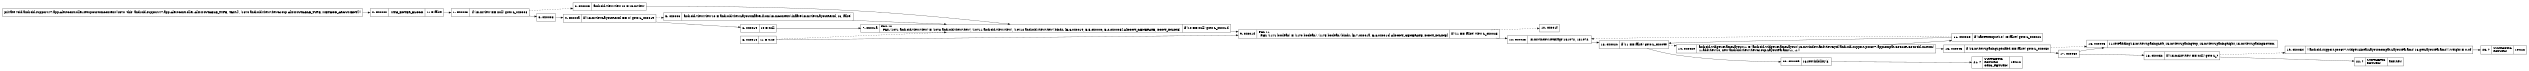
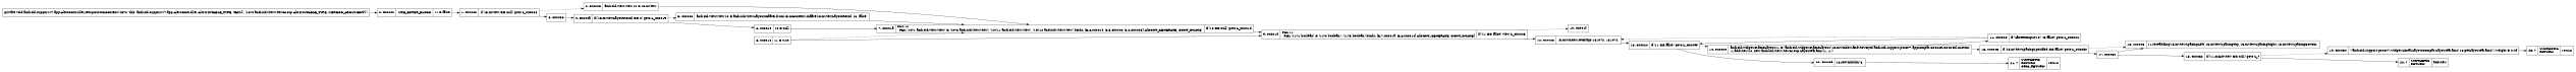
  digraph {
    rankdir=LR
    node [shape=record]
    n1 [label="{0\:\ 0x0000|MTH_ENTER_BLOCK\l|r1 = false\l}"]
    n2 [label="{1\:\ 0x0003|if (r5.mView == null) goto L_0x0008\l}"]
    n3 [label="{2\:\ 0x0005|android.view.View r0 = r5.mView\l}"]
    n4 [label="{3\:\ 0x0008}"]
    n5 [label="{7\:\ 0x001a|PHI: r0 \l  PHI: (r0v1 android.view.View) = (r0v8 android.view.View), (r0v11 android.view.View), (r0v12 android.view.View) binds: [B:6:0x0019, B:5:0x000c, B:2:0x0005] A[DONT_GENERATE, DONT_INLINE]\l|if (r0 == null) goto L_0x001d\l}"]
    n6 [label="{4\:\ 0x000a|if (r5.mViewLayoutResId == 0) goto L_0x0019\l}"]
    n7 [label="{9\:\ 0x001d|PHI: r1 \l  PHI: (r1v1 boolean) = (r1v0 boolean), (r1v5 boolean) binds: [B:7:0x001a, B:8:0x001c] A[DONT_GENERATE, DONT_INLINE]\l|if (r1 == false) view L_0x0025\l}"]
    n8 [label="{5\:\ 0x000c|android.view.View r0 = android.view.LayoutInflater.from(r5.mContext).inflate(r5.mViewLayoutResId, r6, false)\l}"]
    n9 [label="{6\:\ 0x0019|r0 = null\l}"]
    n10 [label="{8\:\ 0x001c|r1 = true\l}"]
    n11 [label="{10\:\ 0x001f}"]
    n12 [label="{12\:\ 0x0025|r5.mWindow.setFlags(131072, 131072)\l}"]
    n13 [label="{13\:\ 0x002c|if (r1 == false) goto L_0x009e\l}"]
    n14 [label="{11\:\ 0x0023|if (canTextInput(r0) != false) goto L_0x002c\l}"]
    n15 [label="{14\:\ 0x002e|android.widget.FrameLayout r1 = (android.widget.FrameLayout) r5.mWindow.findViewById(android.support.p003v7.appcompat.C0422R.C0424id.custom)\lr1.addView(r0, new android.view.ViewGroup.LayoutParams(\-1, \-1))\l}"]
    n16 [label="{20\:\ 0x005e|r6.setVisibility(8)\l}"]
    n17 [label="{15\:\ 0x0043|if (r5.mViewSpacingSpecified == false) goto L_0x0050\l}"]
    n18 [label="{21\:\ ?|SYNTHETIC\lRETURN\lORIG_RETURN\l|return\l}"]
    n19 [label="{16\:\ 0x0045|r1.setPadding(r5.mViewSpacingLeft, r5.mViewSpacingTop, r5.mViewSpacingRight, r5.mViewSpacingBottom)\l}"]
    n20 [label="{17\:\ 0x0050}"]
-   n21 [label="{18\:\ 0x0052|if (r5.mListView == null) goto L_?\l}"]
+   n21 [label="{18\:\ 0x0052|if (r1.mListView == null) goto L_?\l}"]
    n22 [label="{19\:\ 0x0054|((android.support.p003v7.widget.LinearLayoutCompat.LayoutParams) r6.getLayoutParams()).weight = 0.0f\l}"]
    n23 [label="{22\:\ ?|SYNTHETIC\lRETURN\l|addView\l}"]
    n24 [label="{23\:\ ?|SYNTHETIC\lRETURN\l|return\l}"]
    n25 [label="{private void android.support.v7.app.AlertController.setupCustomContent((r5v0 'this' android.support.v7.app.AlertController A[IMMUTABLE_TYPE, THIS]), (r6v0 android.view.ViewGroup A[IMMUTABLE_TYPE, METHOD_ARGUMENT])) }"]
    n1 -> n2
    n2 -> n3 [style=dashed]
    n2 -> n4
    n3 -> n5
    n4 -> n6
    n5 -> n7
    n6 -> n8 [style=dashed]
    n6 -> n9
    n7 -> n11 [style=dashed]
    n7 -> n12
    n8 -> n5
    n9 -> n5
    n10 -> n5 [style=dashed]
    n10 -> n7
    n12 -> n13
    n13 -> n15 [style=dashed]
    n13 -> n16
    n14 -> n12 [style=dashed]
    n14 -> n13
    n15 -> n14
    n15 -> n17
    n16 -> n18
    n17 -> n19 [style=dashed]
    n17 -> n20
    n20 -> n19
    n20 -> n21
    n21 -> n22 [style=dashed]
    n21 -> n23
    n22 -> n24
    n25 -> n1
  }
